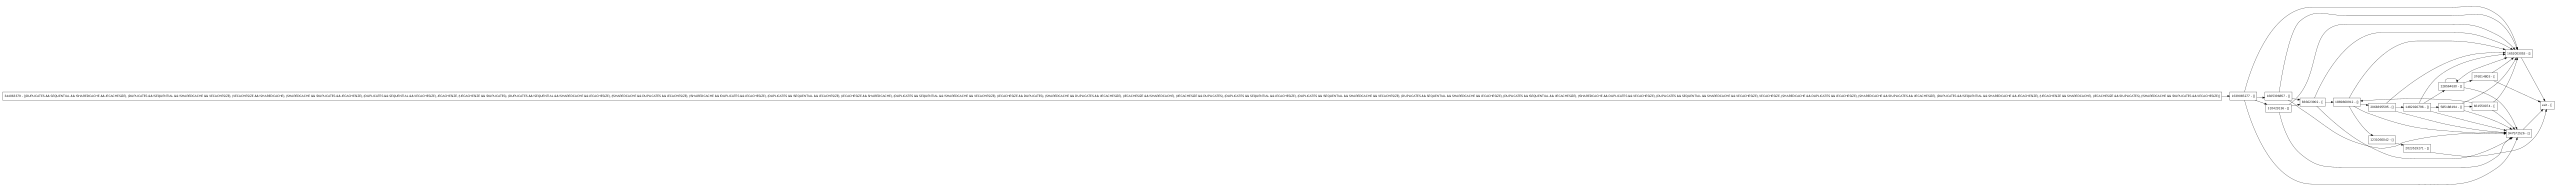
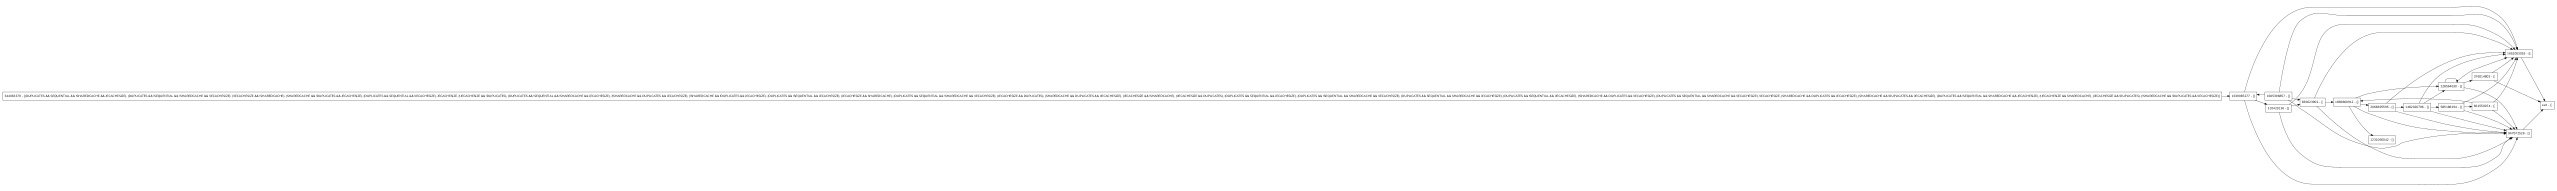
  digraph {
    fontname=Nunito
    rankdir=LR
    node [fontname=Nunito shape=record]
    edge [fontname=Nunito]
    n1 [label="1652003053 - []"]
    n2 [label="exit - []"]
    n3 [label="344063379 - [(DUPLICATES && SEQUENTIAL && !SHAREDCACHE && JECACHESIZE), (DUPLICATES && !SEQUENTIAL && !SHAREDCACHE && !JECACHESIZE), (!JECACHESIZE && !SHAREDCACHE), (SHAREDCACHE && !DUPLICATES && JECACHESIZE), (DUPLICATES && SEQUENTIAL && !JECACHESIZE), JECACHESIZE, (!JECACHESIZE && !DUPLICATES), (DUPLICATES && !SEQUENTIAL && !SHAREDCACHE && JECACHESIZE), (!SHAREDCACHE && DUPLICATES && JECACHESIZE), (!SHAREDCACHE && !DUPLICATES && JECACHESIZE), (DUPLICATES && !SEQUENTIAL && JECACHESIZE), (JECACHESIZE && SHAREDCACHE), (DUPLICATES && SEQUENTIAL && !SHAREDCACHE && !JECACHESIZE), (JECACHESIZE && DUPLICATES), (SHAREDCACHE && DUPLICATES && !JECACHESIZE), (JECACHESIZE && !SHAREDCACHE), (!JECACHESIZE && DUPLICATES), (DUPLICATES && SEQUENTIAL && JECACHESIZE), (DUPLICATES && !SEQUENTIAL && SHAREDCACHE && !JECACHESIZE), (DUPLICATES && SEQUENTIAL && SHAREDCACHE && JECACHESIZE), (DUPLICATES && !SEQUENTIAL && !JECACHESIZE), (!SHAREDCACHE && DUPLICATES && !JECACHESIZE), (DUPLICATES && SEQUENTIAL && SHAREDCACHE && !JECACHESIZE), !JECACHESIZE, (SHAREDCACHE && DUPLICATES && JECACHESIZE), (SHAREDCACHE && !DUPLICATES && !JECACHESIZE), (DUPLICATES && !SEQUENTIAL && SHAREDCACHE && JECACHESIZE), (!JECACHESIZE && SHAREDCACHE), (JECACHESIZE && !DUPLICATES), (!SHAREDCACHE && !DUPLICATES && !JECACHESIZE)]"]
    n4 [label="1639065277 - []"]
    n5 [label="947572526 - []"]
    n6 [label="1605396857 - []"]
    n7 [label="310429136 - []"]
    n8 [label="1231066042 - []"]
-   n9 [label="2023519271 - []"]
    n10 [label="1482026796 - []"]
    n11 [label="585188194 - []"]
    n12 [label="228564630 - []"]
    n13 [label="661550074 - []"]
    n14 [label="376014803 - []"]
    n15 [label="1869860912 - []"]
    n16 [label="2068395595 - []"]
    n17 [label="836623902 - []"]
    n1 -> n2
    n3 -> n4
    n4 -> n1
    n4 -> n5
-   n4 -> n6
+   n6 -> n4
    n4 -> n7
    n5 -> n2
    n6 -> n1
    n6 -> n5
    n6 -> n17
    n7 -> n1
    n7 -> n5
    n7 -> n17
-   n8 -> n9
-   n9 -> n2
    n10 -> n1
    n10 -> n5
    n10 -> n11
    n10 -> n12
    n11 -> n1
    n11 -> n5
    n11 -> n13
    n12 -> n1
    n12 -> n5
    n12 -> n12
    n12 -> n14
    n13 -> n1
    n13 -> n5
    n13 -> n15
    n14 -> n1
    n14 -> n2
-   n15 -> n1
+   n15 -> n12
    n15 -> n5
    n15 -> n8
    n15 -> n16
    n16 -> n1
    n16 -> n5
    n16 -> n10
    n17 -> n1
    n17 -> n5
    n17 -> n15
  }
